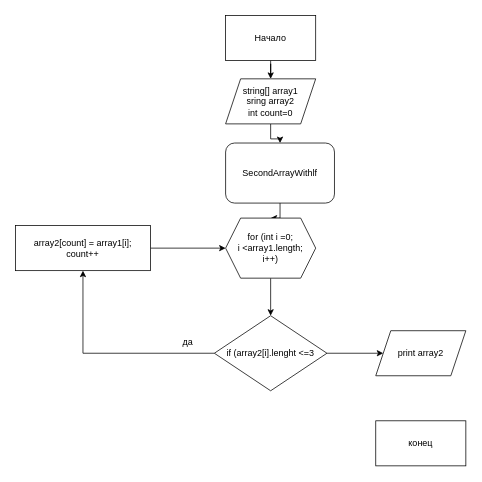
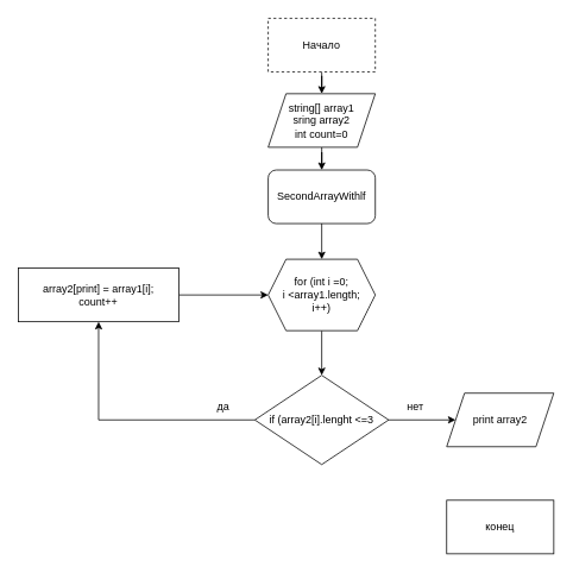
  <mxCell id="0" />
  <mxCell id="1" parent="0" />
  <mxCell id="2" value="" style="edgeStyle=orthogonalEdgeStyle;rounded=0;orthogonalLoop=1;jettySize=auto;html=1;" edge="1" parent="1" source="3" target="10"><mxGeometry relative="1" as="geometry" /></mxCell>
- <mxCell id="3" value="SecondArrayWithlf" style="rounded=1;whiteSpace=wrap;html=1;" vertex="1" parent="1"><mxGeometry x="300" y="190" width="145" height="80" as="geometry" /></mxCell>
+ <mxCell id="3" value="SecondArrayWithlf" style="rounded=1;whiteSpace=wrap;html=1;" vertex="1" parent="1"><mxGeometry x="300" y="190" width="120" height="60" as="geometry" /></mxCell>
  <mxCell id="4" value="" style="edgeStyle=orthogonalEdgeStyle;rounded=0;orthogonalLoop=1;jettySize=auto;html=1;" edge="1" parent="1" source="5" target="3"><mxGeometry relative="1" as="geometry" /></mxCell>
  <mxCell id="5" value="string[] array1&lt;br&gt;sring array2&lt;br&gt;int count=0" style="shape=parallelogram;perimeter=parallelogramPerimeter;whiteSpace=wrap;html=1;fixedSize=1;" vertex="1" parent="1"><mxGeometry x="300" y="104.5" width="120" height="60" as="geometry" /></mxCell>
  <mxCell id="6" value="" style="edgeStyle=orthogonalEdgeStyle;rounded=0;orthogonalLoop=1;jettySize=auto;html=1;" edge="1" parent="1" source="8" target="12"><mxGeometry relative="1" as="geometry" /></mxCell>
  <mxCell id="7" value="" style="edgeStyle=orthogonalEdgeStyle;rounded=0;orthogonalLoop=1;jettySize=auto;html=1;" edge="1" parent="1" source="8" target="14"><mxGeometry relative="1" as="geometry" /></mxCell>
  <mxCell id="8" value="if (array2[i].lenght &amp;lt;=3" style="rhombus;whiteSpace=wrap;html=1;" vertex="1" parent="1"><mxGeometry x="285" y="420" width="150" height="100" as="geometry" /></mxCell>
  <mxCell id="9" value="" style="edgeStyle=orthogonalEdgeStyle;rounded=0;orthogonalLoop=1;jettySize=auto;html=1;" edge="1" parent="1" source="10" target="8"><mxGeometry relative="1" as="geometry" /></mxCell>
  <mxCell id="10" value="for (int i =0;&lt;br&gt;i &amp;lt;array1.length;&lt;br&gt;i++)" style="shape=hexagon;perimeter=hexagonPerimeter2;whiteSpace=wrap;html=1;fixedSize=1;" vertex="1" parent="1"><mxGeometry x="300" y="290" width="120" height="80" as="geometry" /></mxCell>
  <mxCell id="11" value="" style="edgeStyle=orthogonalEdgeStyle;rounded=0;orthogonalLoop=1;jettySize=auto;html=1;" edge="1" parent="1" source="12" target="10"><mxGeometry relative="1" as="geometry" /></mxCell>
- <mxCell id="12" value="array2[count] = array1[i];&lt;br&gt;count++" style="rounded=0;whiteSpace=wrap;html=1;" vertex="1" parent="1"><mxGeometry x="20" y="300" width="180" height="60" as="geometry" /></mxCell>
+ <mxCell id="12" value="array2[print] = array1[i];&lt;br&gt;count++" style="rounded=0;whiteSpace=wrap;html=1;" vertex="1" parent="1"><mxGeometry x="20" y="300" width="180" height="60" as="geometry" /></mxCell>
  <mxCell id="13" value="да" style="text;html=1;strokeColor=none;fillColor=none;align=center;verticalAlign=middle;whiteSpace=wrap;rounded=0;" vertex="1" parent="1"><mxGeometry x="220" y="440" width="60" height="30" as="geometry" /></mxCell>
  <mxCell id="14" value="print array2" style="shape=parallelogram;perimeter=parallelogramPerimeter;whiteSpace=wrap;html=1;fixedSize=1;" vertex="1" parent="1"><mxGeometry x="500" y="440" width="120" height="60" as="geometry" /></mxCell>
  <mxCell id="15" value="" style="edgeStyle=orthogonalEdgeStyle;rounded=0;orthogonalLoop=1;jettySize=auto;html=1;" edge="1" parent="1" source="16" target="5"><mxGeometry relative="1" as="geometry" /></mxCell>
- <mxCell id="16" value="Начало" style="rounded=0;whiteSpace=wrap;html=1;" vertex="1" parent="1"><mxGeometry x="300" y="20" width="120" height="60" as="geometry" /></mxCell>
+ <mxCell id="16" value="Начало" style="rounded=0;whiteSpace=wrap;html=1;dashed=1;" vertex="1" parent="1"><mxGeometry x="300" y="20" width="120" height="60" as="geometry" /></mxCell>
  <mxCell id="17" value="конец" style="rounded=0;whiteSpace=wrap;html=1;" vertex="1" parent="1"><mxGeometry x="500" y="560" width="120" height="60" as="geometry" /></mxCell>
+ <mxCell id="18" value="нет" style="text;html=1;strokeColor=none;fillColor=none;align=center;verticalAlign=middle;whiteSpace=wrap;rounded=0;" vertex="1" parent="1"><mxGeometry x="435" y="440" width="60" height="30" as="geometry" /></mxCell>
